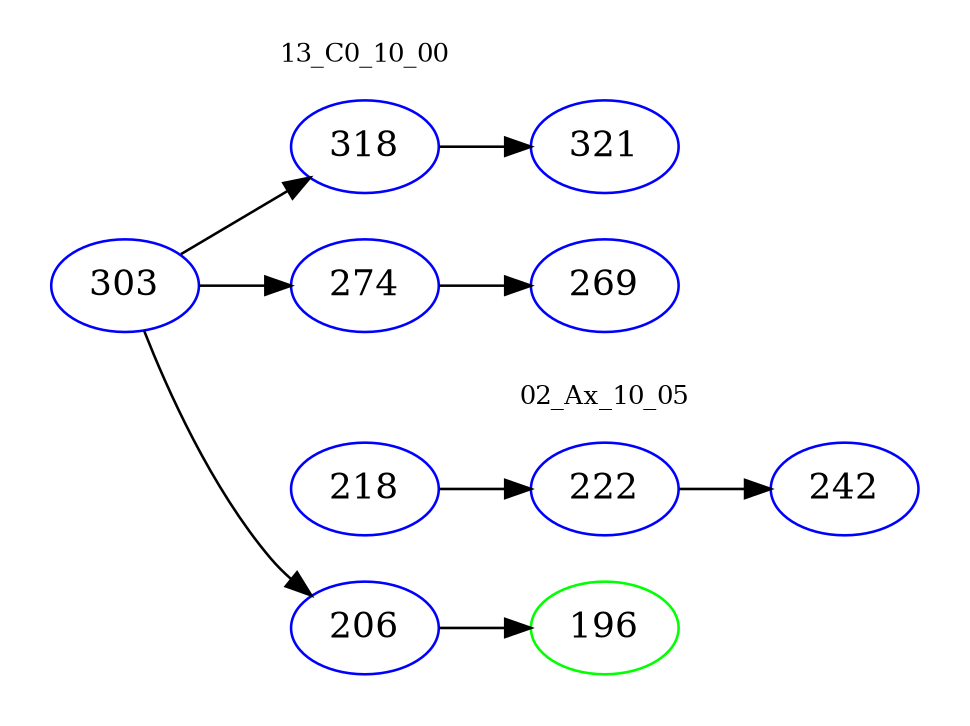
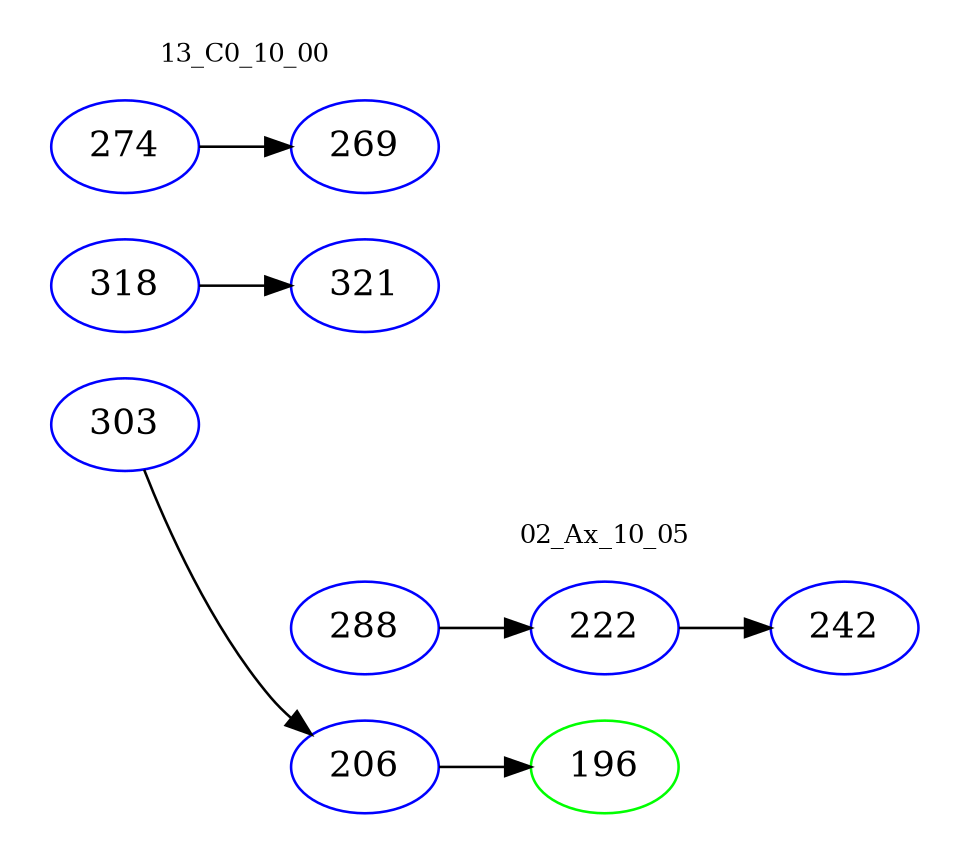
  digraph {
    rankdir=LR
    node [color=blue]
    edge [color=black]
-   n1 [label=218]
+   n1 [label=288]
    n2 [label=206]
    n3 [label=222]
    n4 [color=green label=196]
    n5 [label=242]
    n6 [label=303]
    n7 [label=274]
    n8 [label=318]
    n9 [label=269]
    n10 [label=321]
    subgraph cluster_1 {
      color=white
      fontsize=10
      label="02_Ax_10_05"
      n1
      n2
      n3
      n4
      n5
    }
    subgraph cluster_2 {
      color=white
      fontsize=10
      label="13_C0_10_00"
      n6
      n7
      n8
      n9
      n10
    }
    n1 -> n3
    n2 -> n4
    n3 -> n5
    n6 -> n2
-   n6 -> n7
-   n6 -> n8
    n7 -> n9
    n8 -> n10
  }
